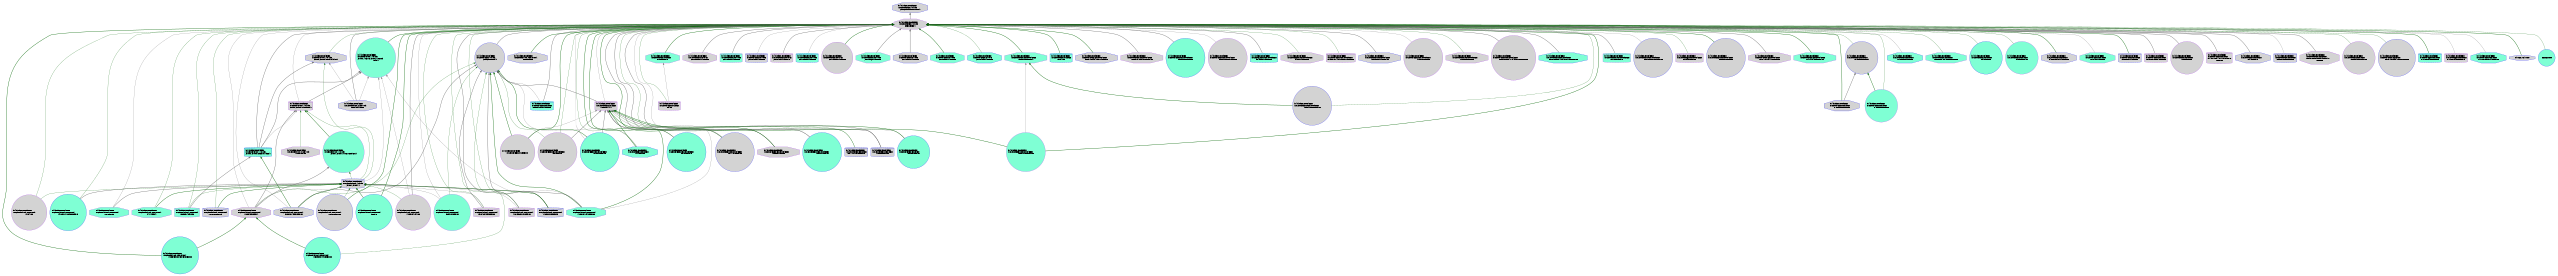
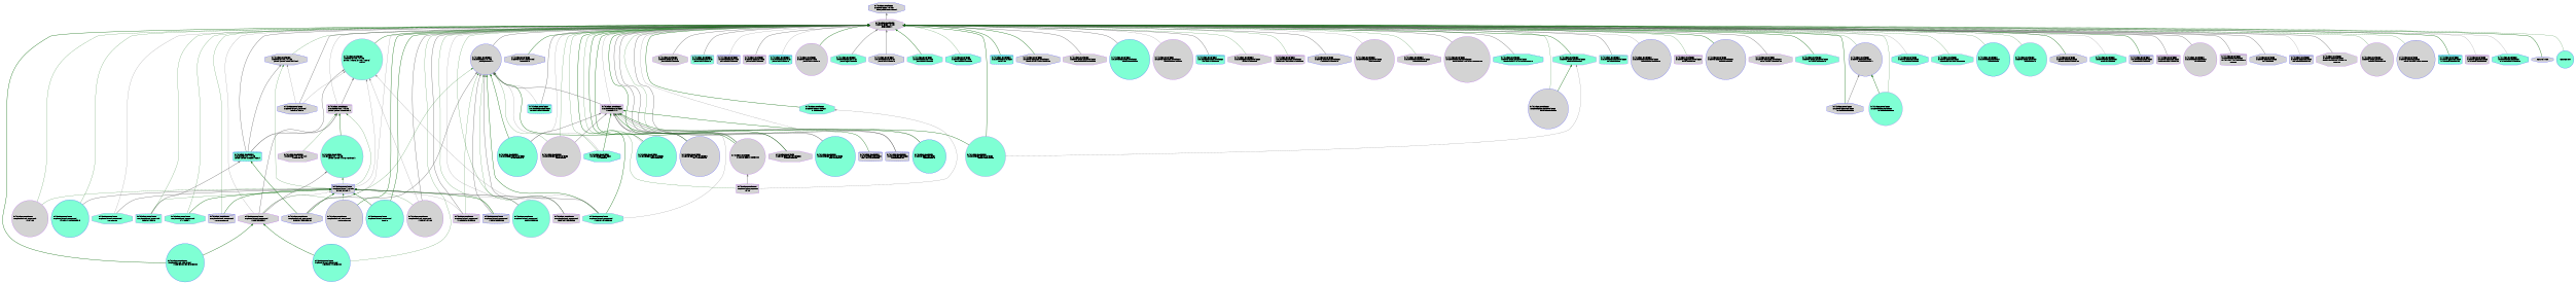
  digraph {
    node [color=blue fillcolor=lightgrey fontname=Helvetica fontsize=10 shape=octagon style=filled]
    edge [color=gray40 dir=back fontname=Helvetica fontsize=10 labelfontname=Helvetica labelfontsize=10 style=bold]
    n1 [fontcolor=black height=0.2 label="build/_deps/googletest\l-src/googletest/include\l/gtest/gtest-param-test.h" width=0.4]
    n2 [color=purple height=0.2 label="build/_deps/googletest\l-src/googletest/include\l/gtest/gtest.h" width=0.4]
    n3 [height=0.2 label="build/_deps/googletest\l-src/googlemock/include\l/gmock/gmock-cardinalities.h" width=0.4]
    n4 [fillcolor=aquamarine height=0.2 label="build/_deps/googletest\l-src/googlemock/include\l/gmock/gmock-spec-builders.h" shape=cylinder width=0.4]
    n5 [color=purple fillcolor=aquamarine height=0.2 label="build/_deps/googletest\l-src/googlemock/src/gmock\l-spec-builders.cc" shape=cylinder width=0.4]
    n6 [height=0.2 label="build/_deps/googletest\l-src/googlemock/test/gmock\l-spec-builders_test.cc" width=0.4]
    n7 [color=purple height=0.2 label="build/_deps/googletest\l-src/googlemock/src/gmock\l-internal-utils.cc" shape=circle width=0.4]
    n8 [color=purple height=0.2 label="build/_deps/googletest\l-src/googlemock/src/gmock\l_main.cc" shape=circle width=0.4]
    n9 [color=purple fillcolor=aquamarine height=0.2 label="build/_deps/googletest\l-src/googlemock/test/gmock\l-actions_test.cc" shape=circle width=0.4]
    n10 [color=purple height=0.2 label="build/_deps/googletest\l-src/googlemock/test/gmock\l-cardinalities_test.cc" shape=cylinder width=0.4]
    n11 [fillcolor=aquamarine height=0.2 label="build/_deps/googletest\l-src/googlemock/test/gmock\l-function-mocker_test.cc" shape=circle width=0.4]
    n12 [color=purple fillcolor=aquamarine height=0.2 label="build/_deps/googletest\l-src/googlemock/test/gmock\l-internal-utils_test.cc" width=0.4]
    n13 [color=purple height=0.2 label="build/_deps/googletest\l-src/googlemock/test/gmock\l-matchers_test.h" width=0.4]
    n14 [fillcolor=aquamarine height=0.2 label="build/_deps/googletest\l-src/googlemock/test/gmock\l-matchers-containers_test.cc" shape=circle width=0.4]
    n15 [fillcolor=aquamarine height=0.2 label="build/_deps/googletest\l-src/googlemock/test/gmock\l-matchers-misc_test.cc" shape=circle width=0.4]
    n16 [color=purple height=0.2 label="build/_deps/googletest\l-src/googlemock/test/gmock\l-more-actions_test.cc" shape=cylinder width=0.4]
    n17 [height=0.2 label="build/_deps/googletest\l-src/googlemock/test/gmock\l-nice-strict_test.cc" shape=cylinder width=0.4]
    n18 [color=purple fillcolor=aquamarine height=0.2 label="build/_deps/googletest\l-src/googlemock/test/gmock\l_ex_test.cc" width=0.4]
    n19 [color=purple fillcolor=aquamarine height=0.2 label="build/_deps/googletest\l-src/googlemock/test/gmock\l_link_test.h" width=0.4]
    n20 [height=0.2 label="build/_deps/googletest\l-src/googlemock/test/gmock\l_output_test_.cc" shape=cylinder width=0.4]
    n21 [height=0.2 label="build/_deps/googletest\l-src/googlemock/test/gmock\l_stress_test.cc" shape=circle width=0.4]
    n22 [fillcolor=aquamarine height=0.2 label="build/_deps/googletest\l-src/googlemock/test/gmock\l_test.cc" shape=circle width=0.4]
    n23 [height=0.2 label="build/_deps/googletest\l-src/googlemock/src/gmock\l-cardinalities.cc" width=0.4]
    n24 [color=purple height=0.2 label="build/_deps/googletest\l-src/googlemock/include\l/gmock/gmock-matchers.h" shape=cylinder width=0.4]
    n25 [color=purple fillcolor=aquamarine height=0.2 label="build/_deps/googletest\l-src/googlemock/include\l/gmock/internal/gmock-internal\l-utils.h" shape=circle width=0.4]
    n26 [height=0.2 label="build/_deps/googletest\l-src/googlemock/test/gmock\l-port_test.cc" width=0.4]
    n27 [height=0.2 label="build/_deps/googletest\l-src/googletest/include\l/gtest/gtest-spi.h" shape=circle width=0.4]
    n28 [color=purple height=0.2 label="build/_deps/googletest\l-src/googletest/src/gtest\l-internal-inl.h" shape=cylinder width=0.4]
    n29 [color=purple height=0.2 label="build/_deps/googletest\l-src/googletest/src/gtest.cc" shape=circle width=0.4]
    n30 [color=purple height=0.2 label="build/_deps/googletest\l-src/googletest/src/gtest\l-all.cc" shape=cylinder width=0.4]
    n31 [fillcolor=aquamarine height=0.2 label="build/_deps/googletest\l-src/googletest/test/googletest\l-color-test_.cc" shape=circle width=0.4]
    n32 [height=0.2 label="build/_deps/googletest\l-src/googletest/test/googletest\l-env-var-test_.cc" shape=circle width=0.4]
    n33 [color=purple height=0.2 label="build/_deps/googletest\l-src/googletest/test/googletest\l-filepath-test.cc" width=0.4]
    n34 [fillcolor=aquamarine height=0.2 label="build/_deps/googletest\l-src/googletest/test/googletest\l-options-test.cc" shape=circle width=0.4]
    n35 [fillcolor=aquamarine height=0.2 label="build/_deps/googletest\l-src/googletest/test/googletest\l-output-test_.cc" shape=circle width=0.4]
    n36 [color=purple fillcolor=aquamarine height=0.2 label="build/_deps/googletest\l-src/googletest/test/googletest\l-param-test-test.cc" shape=circle width=0.4]
    n37 [color=purple height=0.2 label="build/_deps/googletest\l-src/googletest/test/googletest\l-port-test.cc" shape=circle width=0.4]
    n38 [height=0.2 label="build/_deps/googletest\l-src/googletest/test/gtest\l_environment_test.cc" shape=cylinder width=0.4]
    n39 [height=0.2 label="build/_deps/googletest\l-src/googletest/test/gtest\l_repeat_test.cc" shape=cylinder width=0.4]
    n40 [fillcolor=aquamarine height=0.2 label="build/_deps/googletest\l-src/googletest/test/gtest\l_stress_test.cc" shape=circle width=0.4]
    n41 [fillcolor=aquamarine height=0.2 label="build/_deps/googletest\l-src/googletest/test/gtest\l_unittest.cc" width=0.4]
    n42 [fillcolor=aquamarine height=0.2 label="build/_deps/googletest\l-src/googletest/test/gtest\l_pred_impl_unittest.cc" shape=cylinder width=0.4]
    n43 [color=purple height=0.2 label="build/_deps/googletest\l-src/googletest/samples\l/sample10_unittest.cc" width=0.4]
    n44 [color=purple fillcolor=aquamarine height=0.2 label="build/_deps/googletest\l-src/googletest/samples\l/sample1_unittest.cc" shape=cylinder width=0.4]
    n45 [height=0.2 label="build/_deps/googletest\l-src/googletest/samples\l/sample2_unittest.cc" shape=cylinder width=0.4]
    n46 [color=purple height=0.2 label="build/_deps/googletest\l-src/googletest/samples\l/sample3_unittest.cc" shape=cylinder width=0.4]
    n47 [fillcolor=aquamarine height=0.2 label="build/_deps/googletest\l-src/googletest/samples\l/sample4_unittest.cc" shape=cylinder width=0.4]
    n48 [color=purple height=0.2 label="build/_deps/googletest\l-src/googletest/samples\l/sample5_unittest.cc" shape=circle width=0.4]
    n49 [color=purple fillcolor=aquamarine height=0.2 label="build/_deps/googletest\l-src/googletest/samples\l/sample6_unittest.cc" width=0.4]
    n50 [height=0.2 label="build/_deps/googletest\l-src/googletest/samples\l/sample7_unittest.cc" width=0.4]
    n51 [color=purple fillcolor=aquamarine height=0.2 label="build/_deps/googletest\l-src/googletest/samples\l/sample8_unittest.cc" width=0.4]
    n52 [fillcolor=aquamarine height=0.2 label="build/_deps/googletest\l-src/googletest/samples\l/sample9_unittest.cc" width=0.4]
    n53 [color=purple fillcolor=aquamarine height=0.2 label="build/_deps/googletest\l-src/googletest/src/gtest\l-typed-test.cc" width=0.4]
    n54 [fillcolor=aquamarine height=0.2 label="build/_deps/googletest\l-src/googletest/src/gtest\l_main.cc" shape=cylinder width=0.4]
    n55 [height=0.2 label="build/_deps/googletest\l-src/googletest/test/googletest\l-break-on-failure-unittest_.cc" width=0.4]
    n56 [color=purple height=0.2 label="build/_deps/googletest\l-src/googletest/test/googletest\l-catch-exceptions-test_.cc" width=0.4]
    n57 [fillcolor=aquamarine height=0.2 label="build/_deps/googletest\l-src/googletest/test/googletest\l-death-test-test.cc" shape=circle width=0.4]
    n58 [color=purple height=0.2 label="build/_deps/googletest\l-src/googletest/test/googletest\l-death-test_ex_test.cc" shape=circle width=0.4]
    n59 [fillcolor=aquamarine height=0.2 label="build/_deps/googletest\l-src/googletest/test/googletest\l-failfast-unittest_.cc" shape=cylinder width=0.4]
    n60 [color=purple height=0.2 label="build/_deps/googletest\l-src/googletest/test/googletest\l-filter-unittest_.cc" width=0.4]
    n61 [color=purple height=0.2 label="build/_deps/googletest\l-src/googletest/test/googletest\l-global-environment-unittest_.cc" shape=cylinder width=0.4]
    n62 [height=0.2 label="build/_deps/googletest\l-src/googletest/test/googletest\l-list-tests-unittest_.cc" width=0.4]
    n63 [color=purple height=0.2 label="build/_deps/googletest\l-src/googletest/test/googletest\l-listener-test.cc" shape=circle width=0.4]
    n64 [color=purple height=0.2 label="build/_deps/googletest\l-src/googletest/test/googletest\l-message-test.cc" width=0.4]
    n65 [color=purple height=0.2 label="build/_deps/googletest\l-src/googletest/test/googletest\l-param-test-invalid-name1-test_.cc" shape=circle width=0.4]
    n66 [fillcolor=aquamarine height=0.2 label="build/_deps/googletest\l-src/googletest/test/googletest\l-param-test-invalid-name2-test_.cc" width=0.4]
    n67 [color=purple fillcolor=aquamarine height=0.2 label="build/_deps/googletest\l-src/googletest/test/googletest\l-param-test-test.h" width=0.4]
    n68 [height=0.2 label="build/_deps/googletest\l-src/googletest/test/googletest\l-param-test2-test.cc" shape=circle width=0.4]
    n69 [color=purple fillcolor=aquamarine height=0.2 label="build/_deps/googletest\l-src/googletest/test/googletest\l-printers-test.cc" shape=cylinder width=0.4]
    n70 [height=0.2 label="build/_deps/googletest\l-src/googletest/test/googletest\l-setuptestsuite-test_.cc" shape=circle width=0.4]
    n71 [color=purple height=0.2 label="build/_deps/googletest\l-src/googletest/test/googletest\l-shuffle-test_.cc" shape=cylinder width=0.4]
    n72 [height=0.2 label="build/_deps/googletest\l-src/googletest/test/googletest\l-test-part-test.cc" shape=circle width=0.4]
    n73 [color=purple height=0.2 label="build/_deps/googletest\l-src/googletest/test/googletest\l-throw-on-failure-test_.cc" width=0.4]
    n74 [color=purple fillcolor=aquamarine height=0.2 label="build/_deps/googletest\l-src/googletest/test/googletest\l-uninitialized-test_.cc" width=0.4]
    n75 [height=0.2 label="build/_deps/googletest\l-src/googletest/test/gtest\l-typed-test2_test.cc" width=0.4]
    n76 [color=purple fillcolor=aquamarine height=0.2 label="build/_deps/googletest\l-src/googletest/test/gtest\l-typed-test_test.cc" shape=circle width=0.4]
    n77 [height=0.2 label="build/_deps/googletest\l-src/googletest/test/gtest\l-typed-test_test.h" shape=circle width=0.4]
    n78 [fillcolor=aquamarine height=0.2 label="build/_deps/googletest\l-src/googletest/test/gtest\l-unittest-api_test.cc" width=0.4]
    n79 [color=purple fillcolor=aquamarine height=0.2 label="build/_deps/googletest\l-src/googletest/test/gtest\l_assert_by_exception_test.cc" width=0.4]
    n80 [fillcolor=aquamarine height=0.2 label="build/_deps/googletest\l-src/googletest/test/gtest\l_dirs_test.cc" shape=circle width=0.4]
    n81 [color=purple fillcolor=aquamarine height=0.2 label="build/_deps/googletest\l-src/googletest/test/gtest\l_help_test_.cc" shape=circle width=0.4]
    n82 [height=0.2 label="build/_deps/googletest\l-src/googletest/test/gtest\l_list_output_unittest_.cc" width=0.4]
    n83 [color=purple fillcolor=aquamarine height=0.2 label="build/_deps/googletest\l-src/googletest/test/gtest\l_main_unittest.cc" width=0.4]
    n84 [height=0.2 label="build/_deps/googletest\l-src/googletest/test/gtest\l_no_test_unittest.cc" shape=cylinder width=0.4]
    n85 [color=purple height=0.2 label="build/_deps/googletest\l-src/googletest/test/gtest\l_premature_exit_test.cc" shape=cylinder width=0.4]
    n86 [color=purple height=0.2 label="build/_deps/googletest\l-src/googletest/test/gtest\l_prod_test.cc" shape=circle width=0.4]
    n87 [color=purple height=0.2 label="build/_deps/googletest\l-src/googletest/test/gtest\l_skip_in_environment_setup\l_test.cc" shape=cylinder width=0.4]
    n88 [height=0.2 label="build/_deps/googletest\l-src/googletest/test/gtest\l_skip_test.cc" width=0.4]
    n89 [height=0.2 label="build/_deps/googletest\l-src/googletest/test/gtest\l_sole_header_test.cc" shape=cylinder width=0.4]
    n90 [color=purple height=0.2 label="build/_deps/googletest\l-src/googletest/test/gtest\l_test_macro_stack_footprint\l_test.cc" width=0.4]
    n91 [color=purple height=0.2 label="build/_deps/googletest\l-src/googletest/test/gtest\l_testbridge_test_.cc" shape=circle width=0.4]
    n92 [height=0.2 label="build/_deps/googletest\l-src/googletest/test/gtest\l_throw_on_failure_ex_test.cc" shape=circle width=0.4]
    n93 [fillcolor=aquamarine height=0.2 label="build/_deps/googletest\l-src/googletest/test/gtest\l_xml_outfile1_test_.cc" shape=cylinder width=0.4]
    n94 [color=purple height=0.2 label="build/_deps/googletest\l-src/googletest/test/gtest\l_xml_outfile2_test_.cc" shape=cylinder width=0.4]
    n95 [fillcolor=aquamarine height=0.2 label="build/_deps/googletest\l-src/googletest/test/gtest\l_xml_output_unittest_.cc" width=0.4]
-   n96 [height=0.2 label="printers/main.cpp" width=0.4]
+   n96 [height=0.2 label="test/main.cpp" width=0.4]
    n97 [fillcolor=aquamarine height=0.2 label="test/test.cpp" shape=circle width=0.4]
    n98 [height=0.2 label="build/_deps/googletest\l-src/googlemock/include\l/gmock/gmock.h" shape=cylinder width=0.4]
    n99 [color=purple fillcolor=aquamarine height=0.2 label="build/_deps/googletest\l-src/googlemock/include\l/gmock/gmock-more-matchers.h" shape=circle width=0.4]
    n100 [color=purple height=0.2 label="build/_deps/googletest\l-src/googlemock/src/gmock\l-matchers.cc" width=0.4]
    n1 -> n2
    n2 -> n3 [color=darkgreen style=solid]
    n2 -> n4
    n2 -> n5 [color=darkgreen style=solid]
    n2 -> n6 [style=solid]
    n2 -> n7
    n2 -> n8 [color=darkgreen style=solid]
    n2 -> n9 [style=solid]
    n2 -> n10 [color=darkgreen style=solid]
    n2 -> n11 [color=darkgreen style=solid]
    n2 -> n12 [color=darkgreen]
    n2 -> n13 [style=solid]
    n2 -> n14 [color=darkgreen]
    n2 -> n15 [color=darkgreen style=solid]
    n2 -> n16
    n2 -> n17 [color=darkgreen style=solid]
    n2 -> n18 [style=solid]
    n2 -> n19 [color=darkgreen style=solid]
    n2 -> n20 [color=darkgreen style=solid]
    n2 -> n21 [color=darkgreen]
    n2 -> n22 [color=darkgreen]
    n2 -> n23
    n2 -> n24 [style=solid]
    n2 -> n25 [color=darkgreen]
    n2 -> n26 [color=darkgreen]
    n2 -> n27
    n2 -> n28 [style=solid]
    n2 -> n29 [color=darkgreen]
    n2 -> n30 [color=darkgreen style=solid]
    n2 -> n31 [color=darkgreen]
    n2 -> n32 [color=darkgreen]
    n2 -> n33
    n2 -> n34
    n2 -> n35 [style=solid]
    n2 -> n36 [color=darkgreen]
    n2 -> n37 [color=darkgreen style=solid]
    n2 -> n38 [color=darkgreen style=solid]
    n2 -> n39
    n2 -> n40 [style=solid]
    n2 -> n41 [color=darkgreen style=solid]
    n2 -> n42
    n2 -> n43
    n2 -> n44
    n2 -> n45 [style=solid]
    n2 -> n46
    n2 -> n47 [style=solid]
    n2 -> n48 [color=darkgreen]
    n2 -> n49
    n2 -> n50
    n2 -> n51 [color=darkgreen]
    n2 -> n52 [color=darkgreen style=solid]
    n2 -> n53 [color=darkgreen]
    n2 -> n54 [color=darkgreen]
    n2 -> n55 [color=darkgreen]
    n2 -> n56
    n2 -> n57
    n2 -> n58 [style=solid]
    n2 -> n59
    n2 -> n60 [color=darkgreen style=solid]
    n2 -> n61 [color=darkgreen style=solid]
    n2 -> n62
    n2 -> n63 [style=solid]
    n2 -> n64 [color=darkgreen style=solid]
    n2 -> n65
    n2 -> n66
    n2 -> n67 [color=darkgreen]
    n2 -> n68 [color=darkgreen style=solid]
    n2 -> n69
    n2 -> n70 [style=solid]
    n2 -> n71 [color=darkgreen style=solid]
    n2 -> n72 [color=darkgreen]
    n2 -> n73
    n2 -> n74 [color=darkgreen]
    n2 -> n75 [color=darkgreen]
    n2 -> n76 [color=darkgreen style=solid]
    n2 -> n77 [color=darkgreen style=solid]
    n2 -> n78 [style=solid]
    n2 -> n79 [color=darkgreen style=solid]
    n2 -> n80 [color=darkgreen style=solid]
    n2 -> n81 [color=darkgreen style=solid]
    n2 -> n82 [color=darkgreen]
    n2 -> n83 [style=solid]
    n2 -> n84 [color=darkgreen]
    n2 -> n85
    n2 -> n86
    n2 -> n87
    n2 -> n88
    n2 -> n89 [style=solid]
    n2 -> n90
    n2 -> n91 [color=darkgreen style=solid]
    n2 -> n92 [color=darkgreen style=solid]
    n2 -> n93 [color=darkgreen]
    n2 -> n94 [style=solid]
    n2 -> n95 [style=solid]
    n2 -> n96 [color=darkgreen]
    n2 -> n97 [color=darkgreen style=solid]
    n3 -> n4
    n3 -> n23 [style=solid]
    n3 -> n98 [color=darkgreen style=solid]
    n4 -> n5
    n4 -> n6 [color=darkgreen]
    n13 -> n14 [color=darkgreen]
    n13 -> n15 [color=darkgreen]
    n24 -> n4 [style=solid]
    n24 -> n13
    n24 -> n98 [color=darkgreen style=solid]
    n24 -> n99 [color=darkgreen]
    n24 -> n100 [color=darkgreen style=solid]
    n25 -> n4
    n25 -> n7 [style=solid]
    n25 -> n12 [style=solid]
    n25 -> n23 [style=solid]
    n25 -> n24
    n25 -> n98 [style=solid]
    n27 -> n6
    n27 -> n9 [color=darkgreen style=solid]
    n27 -> n10
    n27 -> n12 [color=darkgreen]
    n27 -> n13 [color=darkgreen style=solid]
    n27 -> n16 [color=darkgreen style=solid]
    n27 -> n17
    n27 -> n28
    n27 -> n29 [color=darkgreen]
    n27 -> n35 [color=darkgreen]
    n27 -> n37 [color=darkgreen style=solid]
    n27 -> n41 [style=solid]
    n27 -> n42 [style=solid]
    n28 -> n12 [style=solid]
    n28 -> n29 [style=solid]
    n28 -> n31 [style=solid]
    n28 -> n32
    n28 -> n33 [color=darkgreen]
    n28 -> n34 [style=solid]
    n28 -> n35
    n28 -> n36 [color=darkgreen]
    n28 -> n37
    n28 -> n38 [color=darkgreen style=solid]
    n28 -> n39
    n28 -> n40 [color=darkgreen]
    n28 -> n41 [color=darkgreen]
+   n29 -> n30
    n53 -> n30 [style=solid]
    n67 -> n36 [style=solid]
    n67 -> n68 [color=darkgreen]
    n77 -> n75
    n77 -> n76 [color=darkgreen]
    n98 -> n5 [color=darkgreen style=solid]
    n98 -> n6 [color=darkgreen]
    n98 -> n7 [color=darkgreen style=solid]
    n98 -> n8 [color=darkgreen style=solid]
    n98 -> n9 [style=solid]
    n98 -> n10 [style=solid]
    n98 -> n11
    n98 -> n12
    n98 -> n13 [style=solid]
    n98 -> n16 [style=solid]
    n98 -> n17 [color=darkgreen]
    n98 -> n18
    n98 -> n19 [color=darkgreen]
    n98 -> n20 [color=darkgreen]
    n98 -> n21 [color=darkgreen style=solid]
    n98 -> n22 [color=darkgreen]
    n99 -> n13
    n99 -> n98 [color=darkgreen style=solid]
  }
